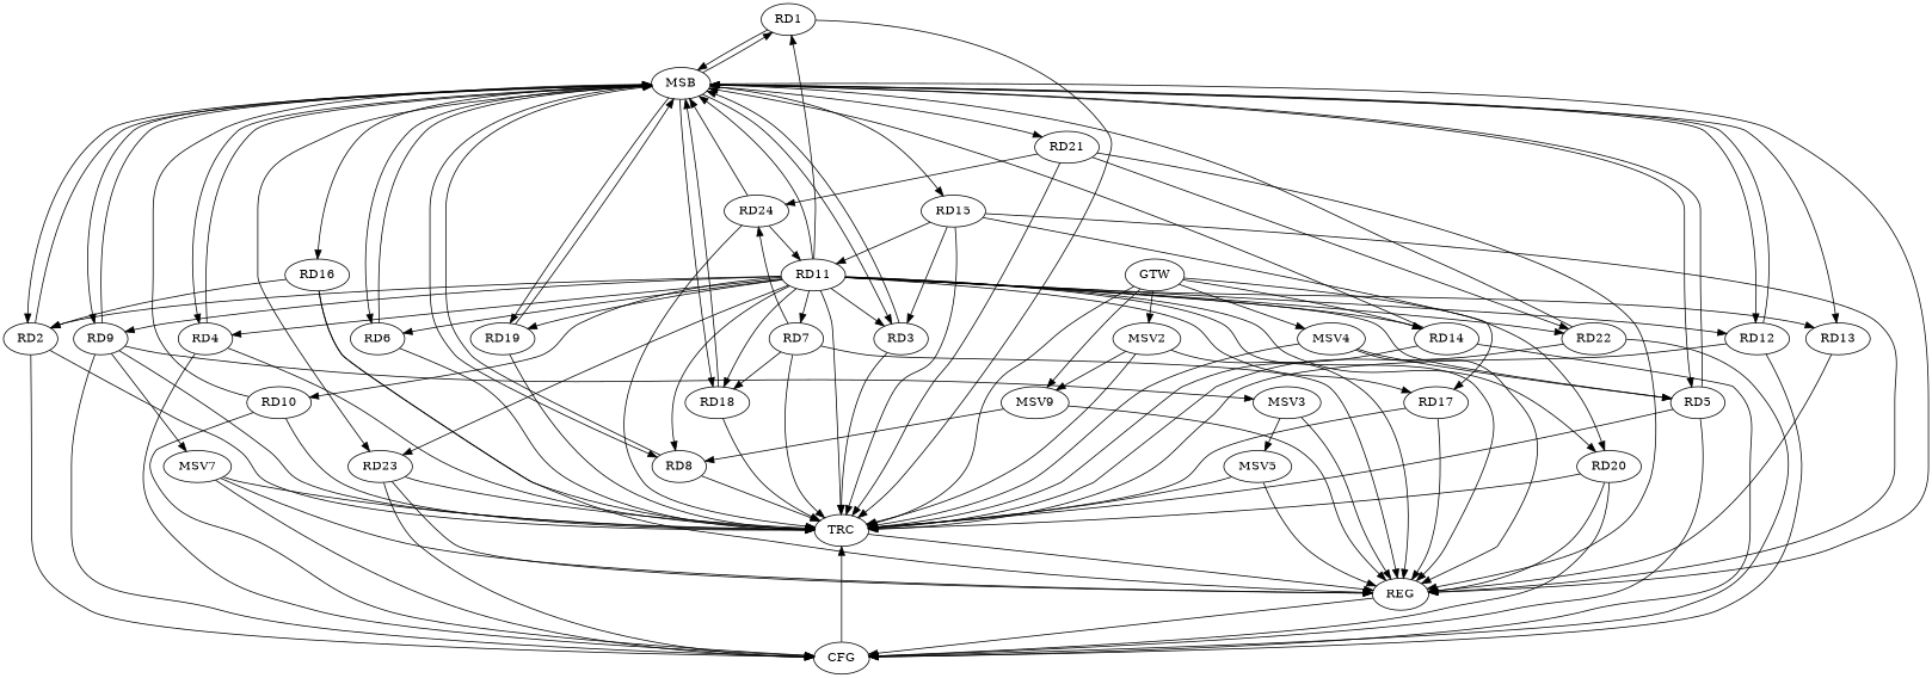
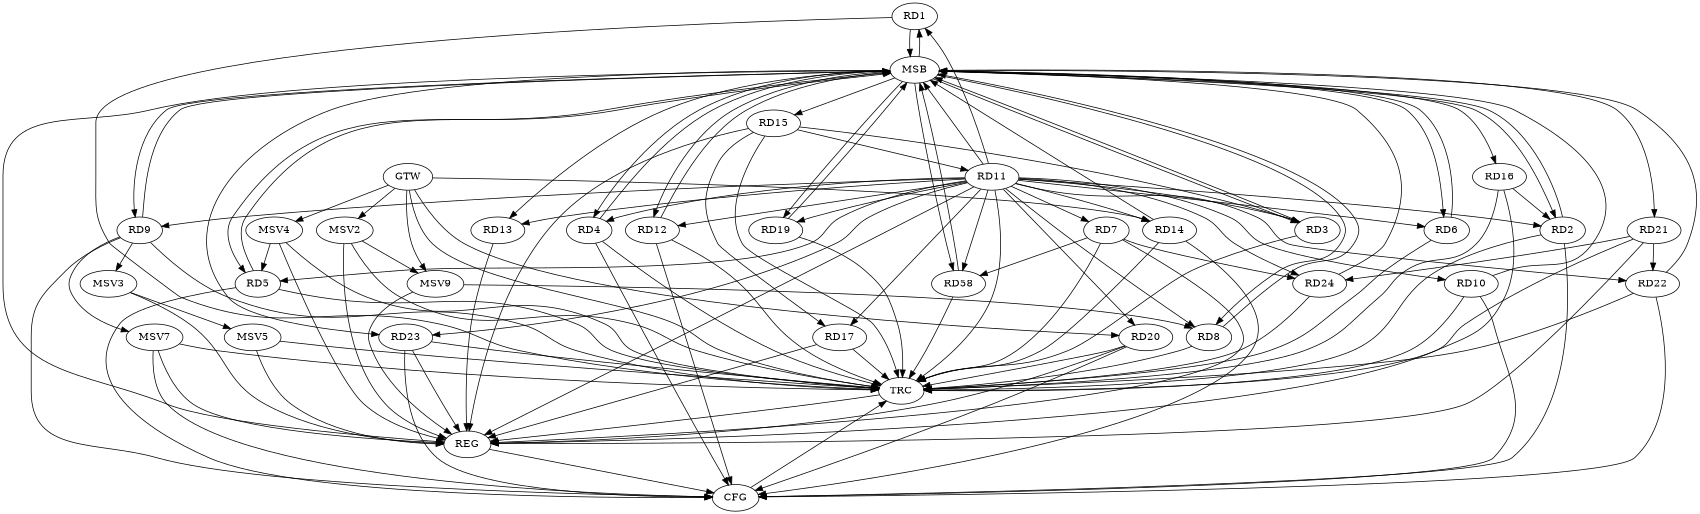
  strict digraph {
    n1 [label=RD1]
    n2 [label=MSB]
    n3 [label=TRC]
    n4 [label=RD2]
    n5 [label=RD3]
    n6 [label=RD4]
    n7 [label=RD5]
    n8 [label=RD6]
-   n9 [label=RD18]
+   n9 [label=RD58]
    n10 [label=REG]
    n11 [label=RD8]
    n12 [label=RD9]
    n13 [label=RD12]
    n14 [label=RD13]
    n15 [label=RD19]
    n16 [label=RD23]
    n17 [label=RD15]
    n18 [label=RD16]
    n19 [label=RD21]
    n20 [label=CFG]
    n21 [label=RD7]
    n22 [label=RD24]
    n23 [label=MSV3]
    n24 [label=MSV7]
    n25 [label=MSV5]
    n26 [label=RD10]
    n27 [label=RD11]
    n28 [label=RD14]
    n29 [label=RD17]
    n30 [label=RD20]
    n31 [label=RD22]
    n32 [label=GTW]
    n33 [label=MSV9]
    n34 [label=MSV2]
    n35 [label=MSV4]
    n1 -> n2
    n1 -> n3
    n2 -> n1
    n2 -> n4
    n2 -> n5
    n2 -> n6
    n2 -> n7
    n2 -> n8
    n2 -> n9
    n2 -> n10
    n2 -> n11
    n2 -> n12
    n2 -> n13
    n2 -> n14
    n2 -> n15
    n2 -> n16
    n2 -> n17
    n2 -> n18
    n2 -> n19
    n3 -> n10
    n4 -> n2
    n4 -> n3
    n4 -> n20
    n5 -> n2
    n5 -> n3
    n6 -> n2
    n6 -> n3
    n6 -> n20
    n7 -> n2
    n7 -> n3
    n7 -> n20
    n8 -> n2
    n8 -> n3
    n9 -> n2
    n9 -> n3
    n10 -> n20
    n11 -> n2
    n11 -> n3
    n12 -> n2
    n12 -> n3
    n12 -> n20
    n12 -> n23
    n12 -> n24
    n13 -> n2
    n13 -> n3
    n13 -> n20
    n14 -> n10
    n15 -> n2
    n15 -> n3
    n16 -> n3
    n16 -> n10
    n16 -> n20
    n17 -> n3
    n17 -> n5
    n17 -> n10
    n17 -> n27
    n17 -> n29
    n18 -> n3
    n18 -> n4
    n18 -> n10
    n19 -> n3
    n19 -> n10
    n19 -> n22
    n19 -> n31
    n20 -> n3
    n21 -> n3
    n21 -> n9
    n21 -> n10
    n21 -> n22
    n22 -> n2
    n22 -> n3
    n23 -> n10
    n23 -> n25
    n24 -> n3
    n24 -> n10
    n24 -> n20
    n25 -> n3
    n25 -> n10
    n26 -> n2
    n26 -> n3
    n26 -> n20
    n27 -> n1
    n27 -> n2
    n27 -> n3
    n27 -> n4
    n27 -> n5
    n27 -> n6
    n27 -> n7
    n27 -> n8
    n27 -> n9
    n27 -> n10
    n27 -> n11
    n27 -> n12
    n27 -> n13
    n27 -> n14
    n27 -> n15
    n27 -> n16
    n27 -> n21
-   n22 -> n27
+   n27 -> n22
    n27 -> n26
    n27 -> n28
    n27 -> n29
    n27 -> n30
    n27 -> n31
    n28 -> n2
    n28 -> n3
    n28 -> n20
    n29 -> n3
    n29 -> n10
    n30 -> n3
    n30 -> n10
    n30 -> n20
    n31 -> n2
    n31 -> n3
    n31 -> n20
    n32 -> n3
    n32 -> n28
    n32 -> n30
    n32 -> n33
    n32 -> n34
    n32 -> n35
    n33 -> n10
    n33 -> n11
    n34 -> n3
    n34 -> n10
    n34 -> n33
    n35 -> n3
    n35 -> n7
    n35 -> n10
  }
